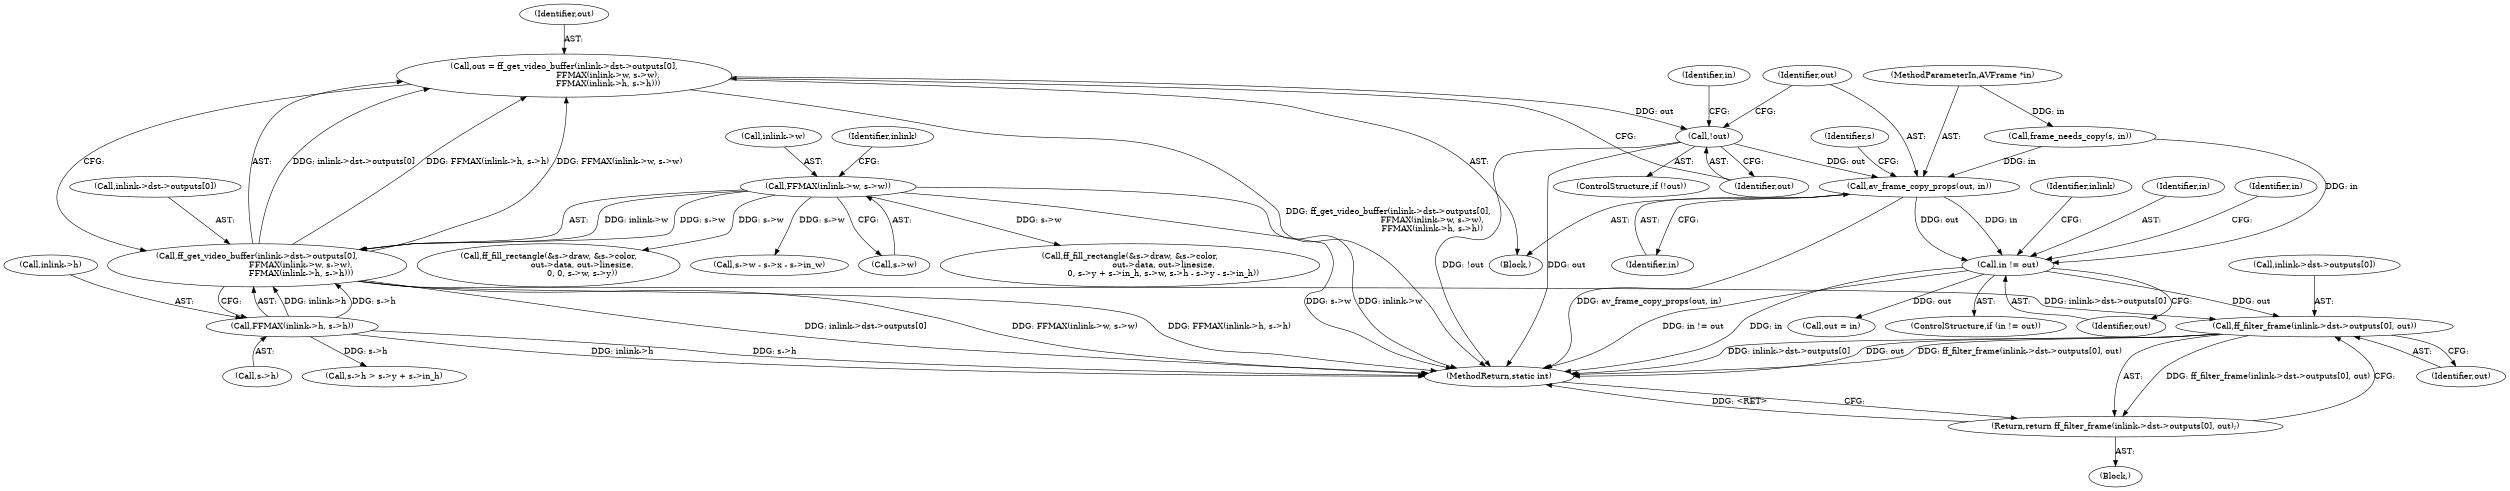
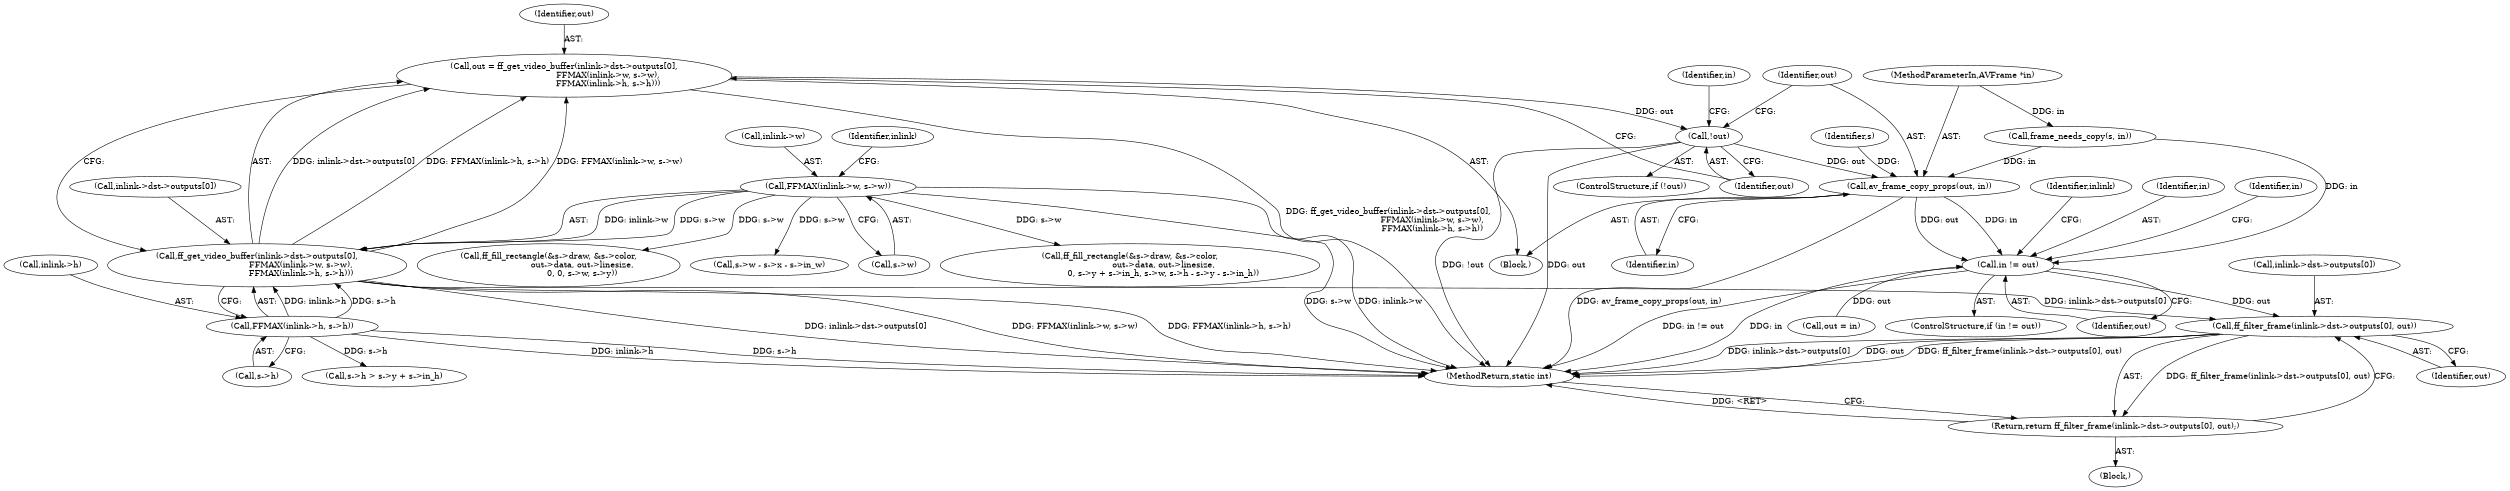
  digraph {
    n1 [label="(Call,out = ff_get_video_buffer(inlink->dst->outputs[0],\n                                  FFMAX(inlink->w, s->w),\n                                  FFMAX(inlink->h, s->h)))"]
    n2 [label="(Call,ff_get_video_buffer(inlink->dst->outputs[0],\n                                  FFMAX(inlink->w, s->w),\n                                  FFMAX(inlink->h, s->h)))"]
    n3 [label="(Call,!out)"]
    n4 [label="(Block,)"]
    n5 [label="(MethodReturn,static int)"]
    n6 [label="(Call,FFMAX(inlink->h, s->h))"]
    n7 [label="(Call,ff_filter_frame(inlink->dst->outputs[0], out))"]
    n8 [label="(Call,av_frame_copy_props(out, in))"]
    n9 [label="(Identifier,out)"]
    n10 [label="(ControlStructure,if (!out))"]
    n11 [label="(Return,return ff_filter_frame(inlink->dst->outputs[0], out);)"]
    n12 [label="(Call,s->h > s->y + s->in_h)"]
    n13 [label="(Call,s->h)"]
    n14 [label="(Identifier,out)"]
    n15 [label="(Call,FFMAX(inlink->w, s->w))"]
    n16 [label="(Call,s->w)"]
    n17 [label="(Call,ff_fill_rectangle(&s->draw, &s->color,\n                          out->data, out->linesize,\n                          0, s->y + s->in_h, s->w, s->h - s->y - s->in_h))"]
    n18 [label="(Call,ff_fill_rectangle(&s->draw, &s->color,\n                          out->data, out->linesize,\n                          0, 0, s->w, s->y))"]
    n19 [label="(Call,s->w - s->x - s->in_w)"]
    n20 [label="(Call,in != out)"]
    n21 [label="(Identifier,in)"]
    n22 [label="(ControlStructure,if (in != out))"]
    n23 [label="(Identifier,out)"]
    n24 [label="(Block,)"]
    n25 [label="(Identifier,in)"]
    n26 [label="(Call,out = in)"]
    n27 [label="(Call,inlink->h)"]
    n28 [label="(Identifier,inlink)"]
    n29 [label="(Identifier,s)"]
    n30 [label="(Identifier,in)"]
    n31 [label="(Identifier,in)"]
    n32 [label="(Call,inlink->w)"]
    n33 [label="(Identifier,out)"]
    n34 [label="(Call,inlink->dst->outputs[0])"]
    n35 [label="(Call,inlink->dst->outputs[0])"]
    n36 [label="(MethodParameterIn,AVFrame *in)"]
    n37 [label="(Call,frame_needs_copy(s, in))"]
    n38 [label="(Identifier,inlink)"]
    n39 [label="(Identifier,out)"]
    n1 -> n2 [label="CFG: "]
    n1 -> n3 [label="DDG: out"]
    n1 -> n4 [label="AST: "]
    n1 -> n5 [label="DDG: ff_get_video_buffer(inlink->dst->outputs[0],\n                                  FFMAX(inlink->w, s->w),\n                                  FFMAX(inlink->h, s->h))"]
    n2 -> n1 [label="AST: "]
    n2 -> n1 [label="DDG: inlink->dst->outputs[0]"]
    n2 -> n1 [label="DDG: FFMAX(inlink->w, s->w)"]
    n2 -> n1 [label="DDG: FFMAX(inlink->h, s->h)"]
    n2 -> n5 [label="DDG: FFMAX(inlink->w, s->w)"]
    n2 -> n5 [label="DDG: FFMAX(inlink->h, s->h)"]
    n2 -> n5 [label="DDG: inlink->dst->outputs[0]"]
    n2 -> n6 [label="CFG: "]
    n2 -> n7 [label="DDG: inlink->dst->outputs[0]"]
    n3 -> n5 [label="DDG: !out"]
    n3 -> n5 [label="DDG: out"]
    n3 -> n8 [label="DDG: out"]
    n3 -> n9 [label="CFG: "]
    n3 -> n10 [label="AST: "]
    n5 -> n11 [label="CFG: "]
    n6 -> n2 [label="AST: "]
    n6 -> n2 [label="DDG: inlink->h"]
    n6 -> n2 [label="DDG: s->h"]
    n6 -> n5 [label="DDG: s->h"]
    n6 -> n5 [label="DDG: inlink->h"]
    n6 -> n12 [label="DDG: s->h"]
+   n6 -> n13 [label="CFG: "]
    n7 -> n5 [label="DDG: out"]
    n7 -> n5 [label="DDG: ff_filter_frame(inlink->dst->outputs[0], out)"]
    n7 -> n5 [label="DDG: inlink->dst->outputs[0]"]
    n7 -> n11 [label="AST: "]
    n7 -> n11 [label="DDG: ff_filter_frame(inlink->dst->outputs[0], out)"]
    n7 -> n14 [label="CFG: "]
    n8 -> n4 [label="AST: "]
    n8 -> n5 [label="DDG: av_frame_copy_props(out, in)"]
    n8 -> n20 [label="DDG: in"]
    n8 -> n20 [label="DDG: out"]
    n8 -> n21 [label="CFG: "]
    n9 -> n1 [label="CFG: "]
    n9 -> n3 [label="AST: "]
    n11 -> n5 [label="DDG: <RET>"]
    n11 -> n7 [label="CFG: "]
    n11 -> n24 [label="AST: "]
    n13 -> n6 [label="AST: "]
    n14 -> n7 [label="AST: "]
    n15 -> n2 [label="AST: "]
    n15 -> n2 [label="DDG: inlink->w"]
    n15 -> n2 [label="DDG: s->w"]
    n15 -> n5 [label="DDG: inlink->w"]
    n15 -> n5 [label="DDG: s->w"]
    n15 -> n16 [label="CFG: "]
    n15 -> n17 [label="DDG: s->w"]
    n15 -> n18 [label="DDG: s->w"]
    n15 -> n19 [label="DDG: s->w"]
    n16 -> n15 [label="AST: "]
    n20 -> n5 [label="DDG: in"]
    n20 -> n5 [label="DDG: in != out"]
    n20 -> n7 [label="DDG: out"]
    n20 -> n22 [label="AST: "]
    n20 -> n23 [label="CFG: "]
    n21 -> n8 [label="AST: "]
    n23 -> n20 [label="AST: "]
    n25 -> n20 [label="CFG: "]
-   n20 -> n26 [label="DDG: out"]
+   n26 -> n20 [label="DDG: out"]
    n27 -> n6 [label="AST: "]
    n28 -> n20 [label="CFG: "]
-   n29 -> n8 [label="CFG: "]
+   n29 -> n8 [label="DDG: "]
    n30 -> n20 [label="AST: "]
    n31 -> n3 [label="CFG: "]
    n32 -> n15 [label="AST: "]
    n33 -> n3 [label="CFG: "]
    n33 -> n8 [label="AST: "]
    n34 -> n2 [label="AST: "]
    n35 -> n7 [label="AST: "]
    n36 -> n8 [label="AST: "]
    n36 -> n37 [label="DDG: in"]
    n37 -> n8 [label="DDG: in"]
    n37 -> n20 [label="DDG: in"]
    n38 -> n15 [label="CFG: "]
    n39 -> n1 [label="AST: "]
  }
